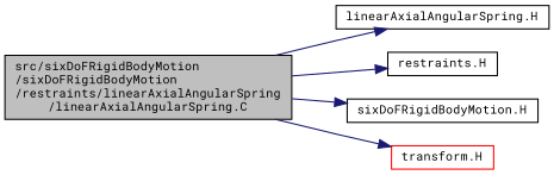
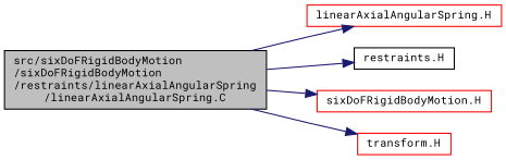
  digraph {
    fontname="Roboto Mono"
    rankdir=LR
    node [color=red fontname="Roboto Mono" fontsize=10 shape=record]
    edge [color=midnightblue fontname="Roboto Mono" fontsize=10 labelfontname=Helvetica labelfontsize=10 style=solid]
    n1 [color=black fillcolor=grey75 fontcolor=black height=0.2 label="src/sixDoFRigidBodyMotion\l/sixDoFRigidBodyMotion\l/restraints/linearAxialAngularSpring\l/linearAxialAngularSpring.C" style=filled width=0.4]
-   n2 [color=black height=0.2 label="linearAxialAngularSpring.H" width=0.4]
+   n2 [height=0.2 label="linearAxialAngularSpring.H" width=0.4]
    n3 [color=black height=0.2 label="restraints.H" width=0.4]
-   n4 [color=black height=0.2 label="sixDoFRigidBodyMotion.H" width=0.4]
+   n4 [height=0.2 label="sixDoFRigidBodyMotion.H" width=0.4]
    n5 [height=0.2 label="transform.H" width=0.4]
    n1 -> n2
    n1 -> n3
    n1 -> n4
    n1 -> n5
  }
